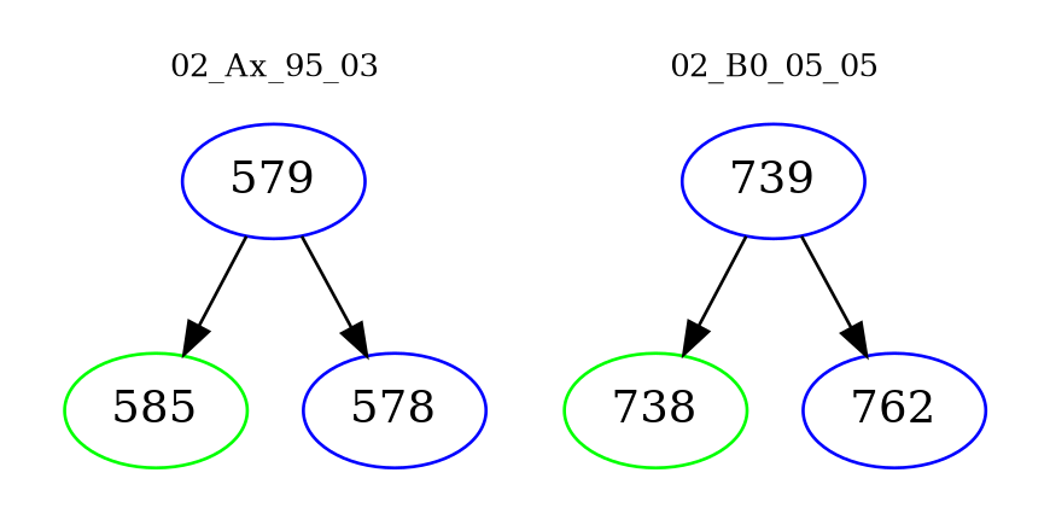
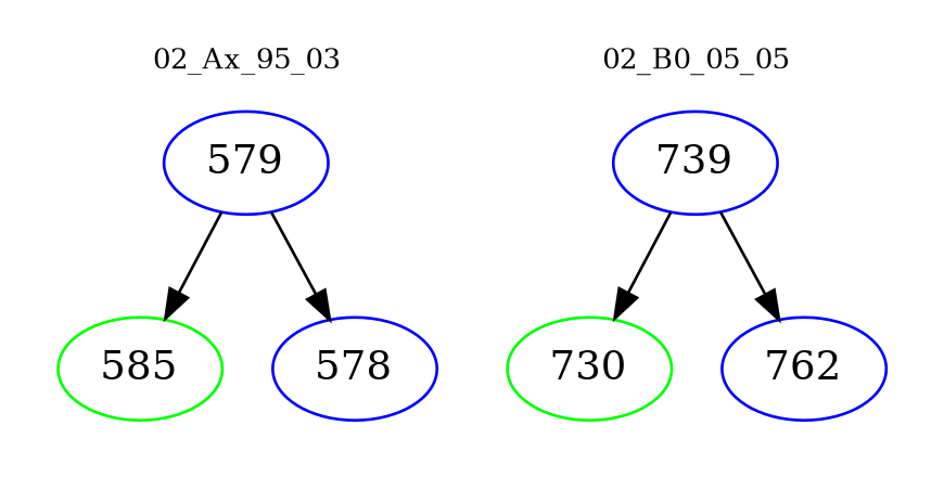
  digraph {
    node [color=blue]
    edge [color=black]
    n1 [label=579]
    n2 [color=green label=585]
    n3 [label=578]
    n4 [label=739]
-   n5 [color=green label=738]
+   n5 [color=green label=730]
    n6 [label=762]
    subgraph cluster_1 {
      color=white
      fontsize=10
      label="02_Ax_95_03"
      n1
      n2
      n3
    }
    subgraph cluster_2 {
      color=white
      fontsize=10
      label="02_B0_05_05"
      n4
      n5
      n6
    }
    n1 -> n2
    n1 -> n3
    n4 -> n5
    n4 -> n6
  }
